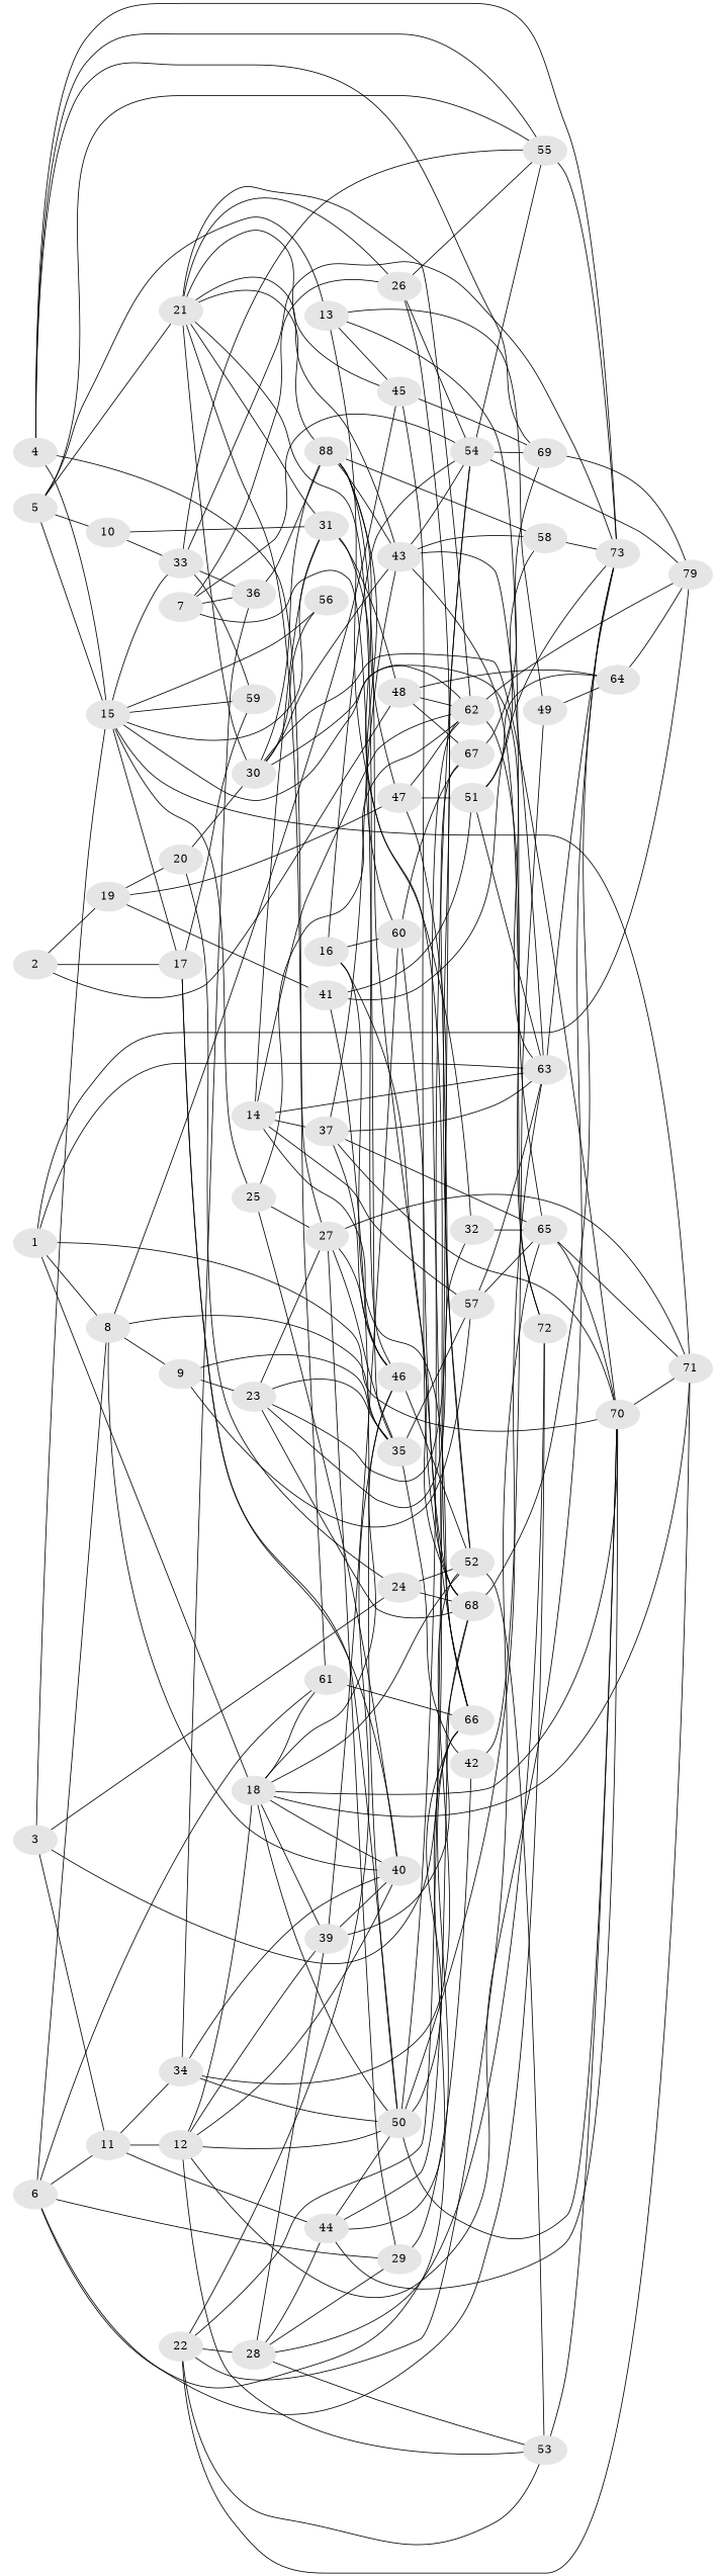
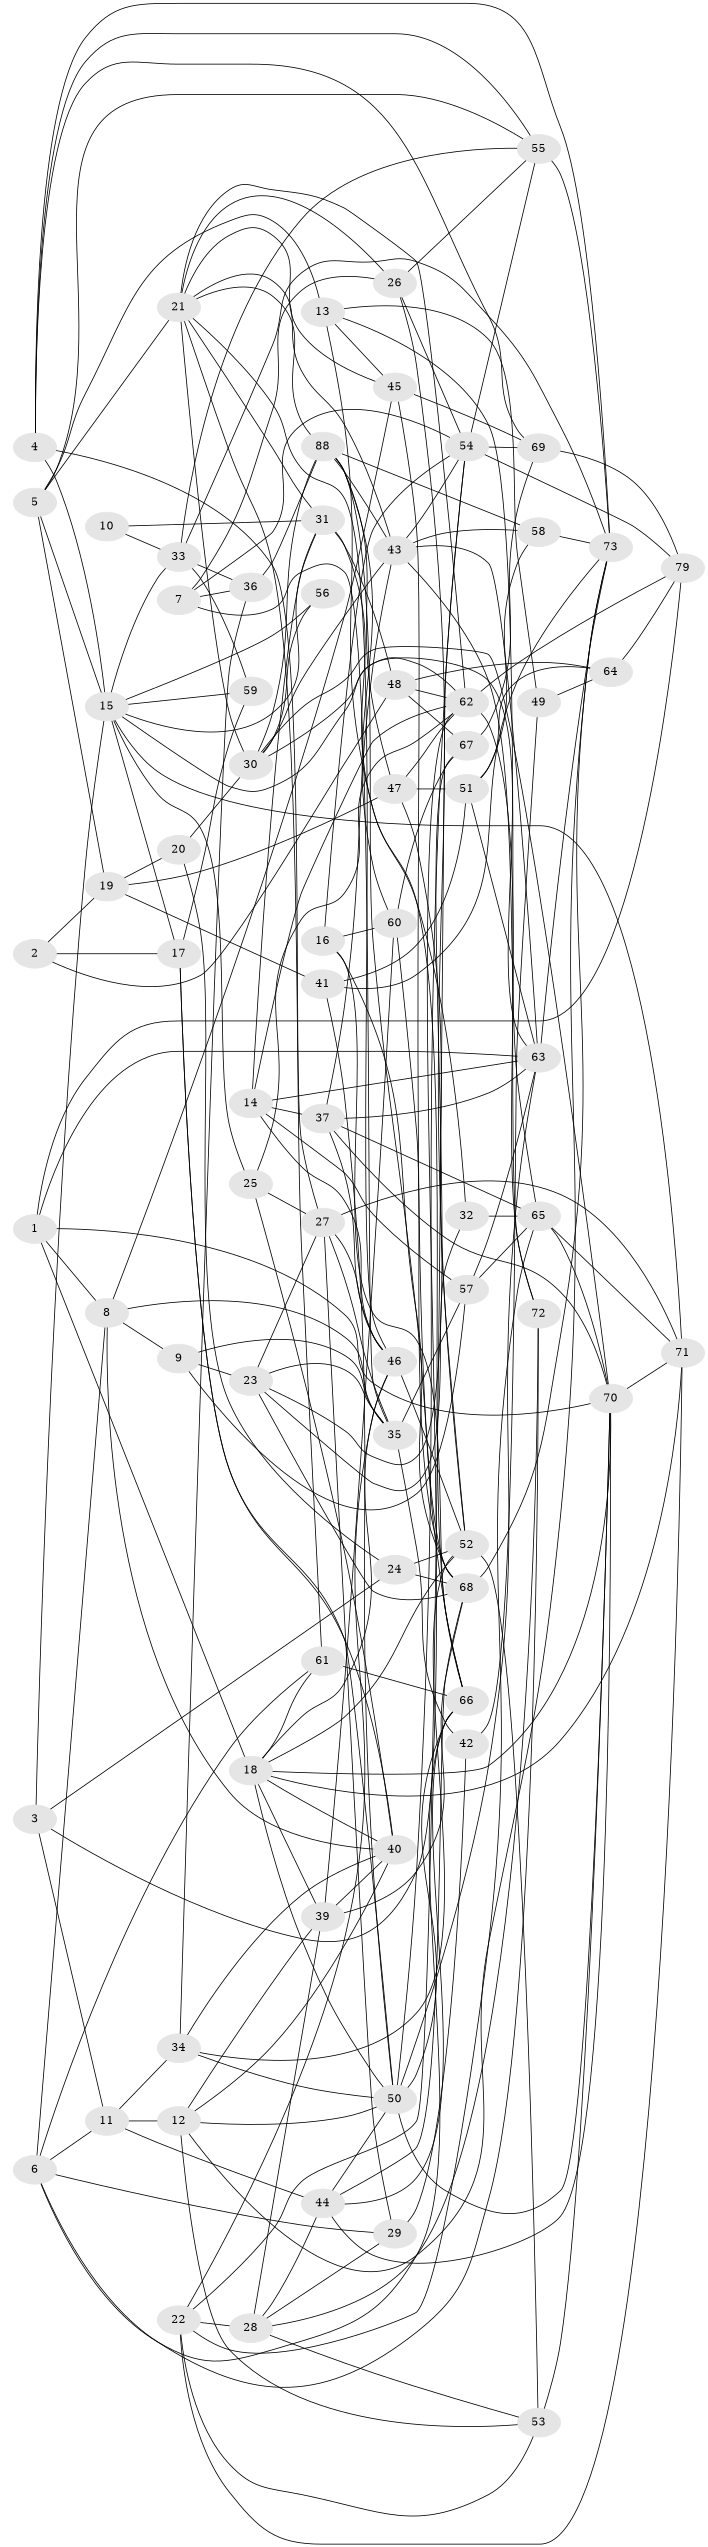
  graph {
    rankdir=LR
    node [color=gray90 style=filled]
    edge [weight=1.0]
    1
    8
    18
    63
    70
    n6 [label=79]
    35
    9
    40
    45
    61
    39
    50
    46
    71
    52
    73
    2
    17
    19
    48
    59
    20
    41
    47
    62
    67
    64
    3
    11
    15
    24
    12
    34
    44
    31
    33
    25
    56
    68
    72
    4
    27
    55
    69
    29
    5
    10
    13
    21
    66
    49
    26
    43
    30
    n56 [label=88]
    6
    42
    7
    36
    54
    57
    23
    32
    65
    58
    53
    60
    14
    37
    16
    51
    22
    28
    1 -- 8
    1 -- 18
    1 -- 63
    1 -- 70
    1 -- n6
    8 -- 35
    8 -- 9
    8 -- 40
    8 -- 45
    18 -- 70
    18 -- 40
    18 -- 61
    18 -- 39
    18 -- 50
    18 -- 46 [weight=2.0]
    18 -- 71
    18 -- 52
    63 -- 73
    70 -- 71
    35 -- 42
    35 -- 57
    9 -- 35
    9 -- 57
    9 -- 23
    45 -- 68
    45 -- 69
    61 -- 66 [weight=2.0]
    39 -- 40
    39 -- 68
    39 -- 60
    50 -- 63
    50 -- 70
    50 -- 66
    50 -- 54
    46 -- 52
    52 -- 53
    2 -- 17
    2 -- 19
    2 -- 48
    17 -- 40
    17 -- 50
    17 -- 59
    19 -- 20
    19 -- 41
    19 -- 47
    48 -- 62
    48 -- 67
    48 -- 64
    20 -- 24
    20 -- 30
    41 -- 50
    41 -- 73
    41 -- 51
    47 -- 52
    47 -- 62
    47 -- 51
    62 -- n6
    62 -- 72
    67 -- 69
    64 -- n6
    3 -- 62
    3 -- 11
    3 -- 15
    3 -- 24
    11 -- 12
    11 -- 34
    11 -- 44
    15 -- 63
    15 -- 71
    15 -- 17
    15 -- 59
    15 -- 31
    15 -- 33
    15 -- 25
    15 -- 56
    24 -- 52
    24 -- 68 [weight=2.0]
-   12 -- 18
    12 -- 40
    12 -- 39
    12 -- 50
    12 -- 73
    12 -- 53
    34 -- 40
    34 -- 50
    34 -- 52
    34 -- 36
    44 -- 70
    44 -- 50
    44 -- 68 [weight=2.0]
    44 -- 66
    31 -- 48 [weight=2.0]
    31 -- 32
    33 -- 73
    33 -- 59 [weight=2.0]
    33 -- 55
    33 -- 36
    25 -- 40
    25 -- 62
    25 -- 27
    68 -- 73
    4 -- 73
    4 -- 15 [weight=2.0]
    4 -- 27
    4 -- 55
    4 -- 69
    27 -- 35
    27 -- 46
    27 -- 71
    27 -- 29
    55 -- 73
    69 -- n6 [weight=2.0]
    29 -- 42
    5 -- 15
    5 -- 55
-   5 -- 10
+   5 -- 19
    5 -- 13
    5 -- 21
    10 -- 31
    10 -- 33
    13 -- 45
    13 -- 72
    13 -- 66
    13 -- 49
    21 -- 45
    21 -- 61 [weight=2.0]
    21 -- 46
    21 -- 62
    21 -- 31
    21 -- 26
    21 -- 43
    21 -- 30
    21 -- n56
    49 -- 64
    26 -- 52
    26 -- 55
    26 -- 54
    43 -- 63
    43 -- 54
    43 -- 65
    43 -- 58
    30 -- 70
    30 -- 62
    30 -- 56
    30 -- 43
    30 -- n56
    n56 -- 47
    n56 -- 66
    n56 -- 43
    n56 -- 58
    n56 -- 60
    6 -- 8
    6 -- 61
    6 -- 11
    6 -- 72
    6 -- 29
    6 -- 66
    42 -- 49
    7 -- 35
    7 -- 26
    7 -- 36
    7 -- 54
    36 -- n56
    54 -- n6
    54 -- 55
    54 -- 69
    57 -- 63
    57 -- 65
    23 -- 35
    23 -- 67
    23 -- 68 [weight=2.0]
    23 -- 27
    23 -- 32
    32 -- 65 [weight=2.0]
    65 -- 70
    65 -- 71
    58 -- 73
    53 -- 70
    60 -- 67
    60 -- 68
    14 -- 63
    14 -- 46
    14 -- 62
    14 -- 31
    14 -- 57
    14 -- 37
    37 -- 63
    37 -- 70
    37 -- 46 [weight=2.0]
    37 -- 43
    37 -- 65
    16 -- 68
    16 -- 66
    16 -- 54
    16 -- 60
    51 -- 63
    51 -- 64
    51 -- 58
    22 -- 46
    22 -- 71
    22 -- 54
    22 -- 65
    22 -- 53
    22 -- 28
    28 -- 39
    28 -- 44
    28 -- 72
    28 -- 29
    28 -- 53
  }
